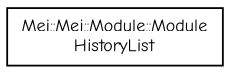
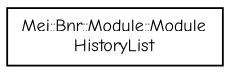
  digraph {
    rankdir=LR
    fontname="Comic Neue"
-   n1 [color=black fillcolor=white fontname="Comic Neue" fontsize=10 height=0.2 label="Mei::Mei::Module::Module\lHistoryList" shape=record style=filled width=0.4]
+   n1 [color=black fillcolor=white fontname="Comic Neue" fontsize=10 height=0.2 label="Mei::Bnr::Module::Module\lHistoryList" shape=record style=filled width=0.4]
  }
